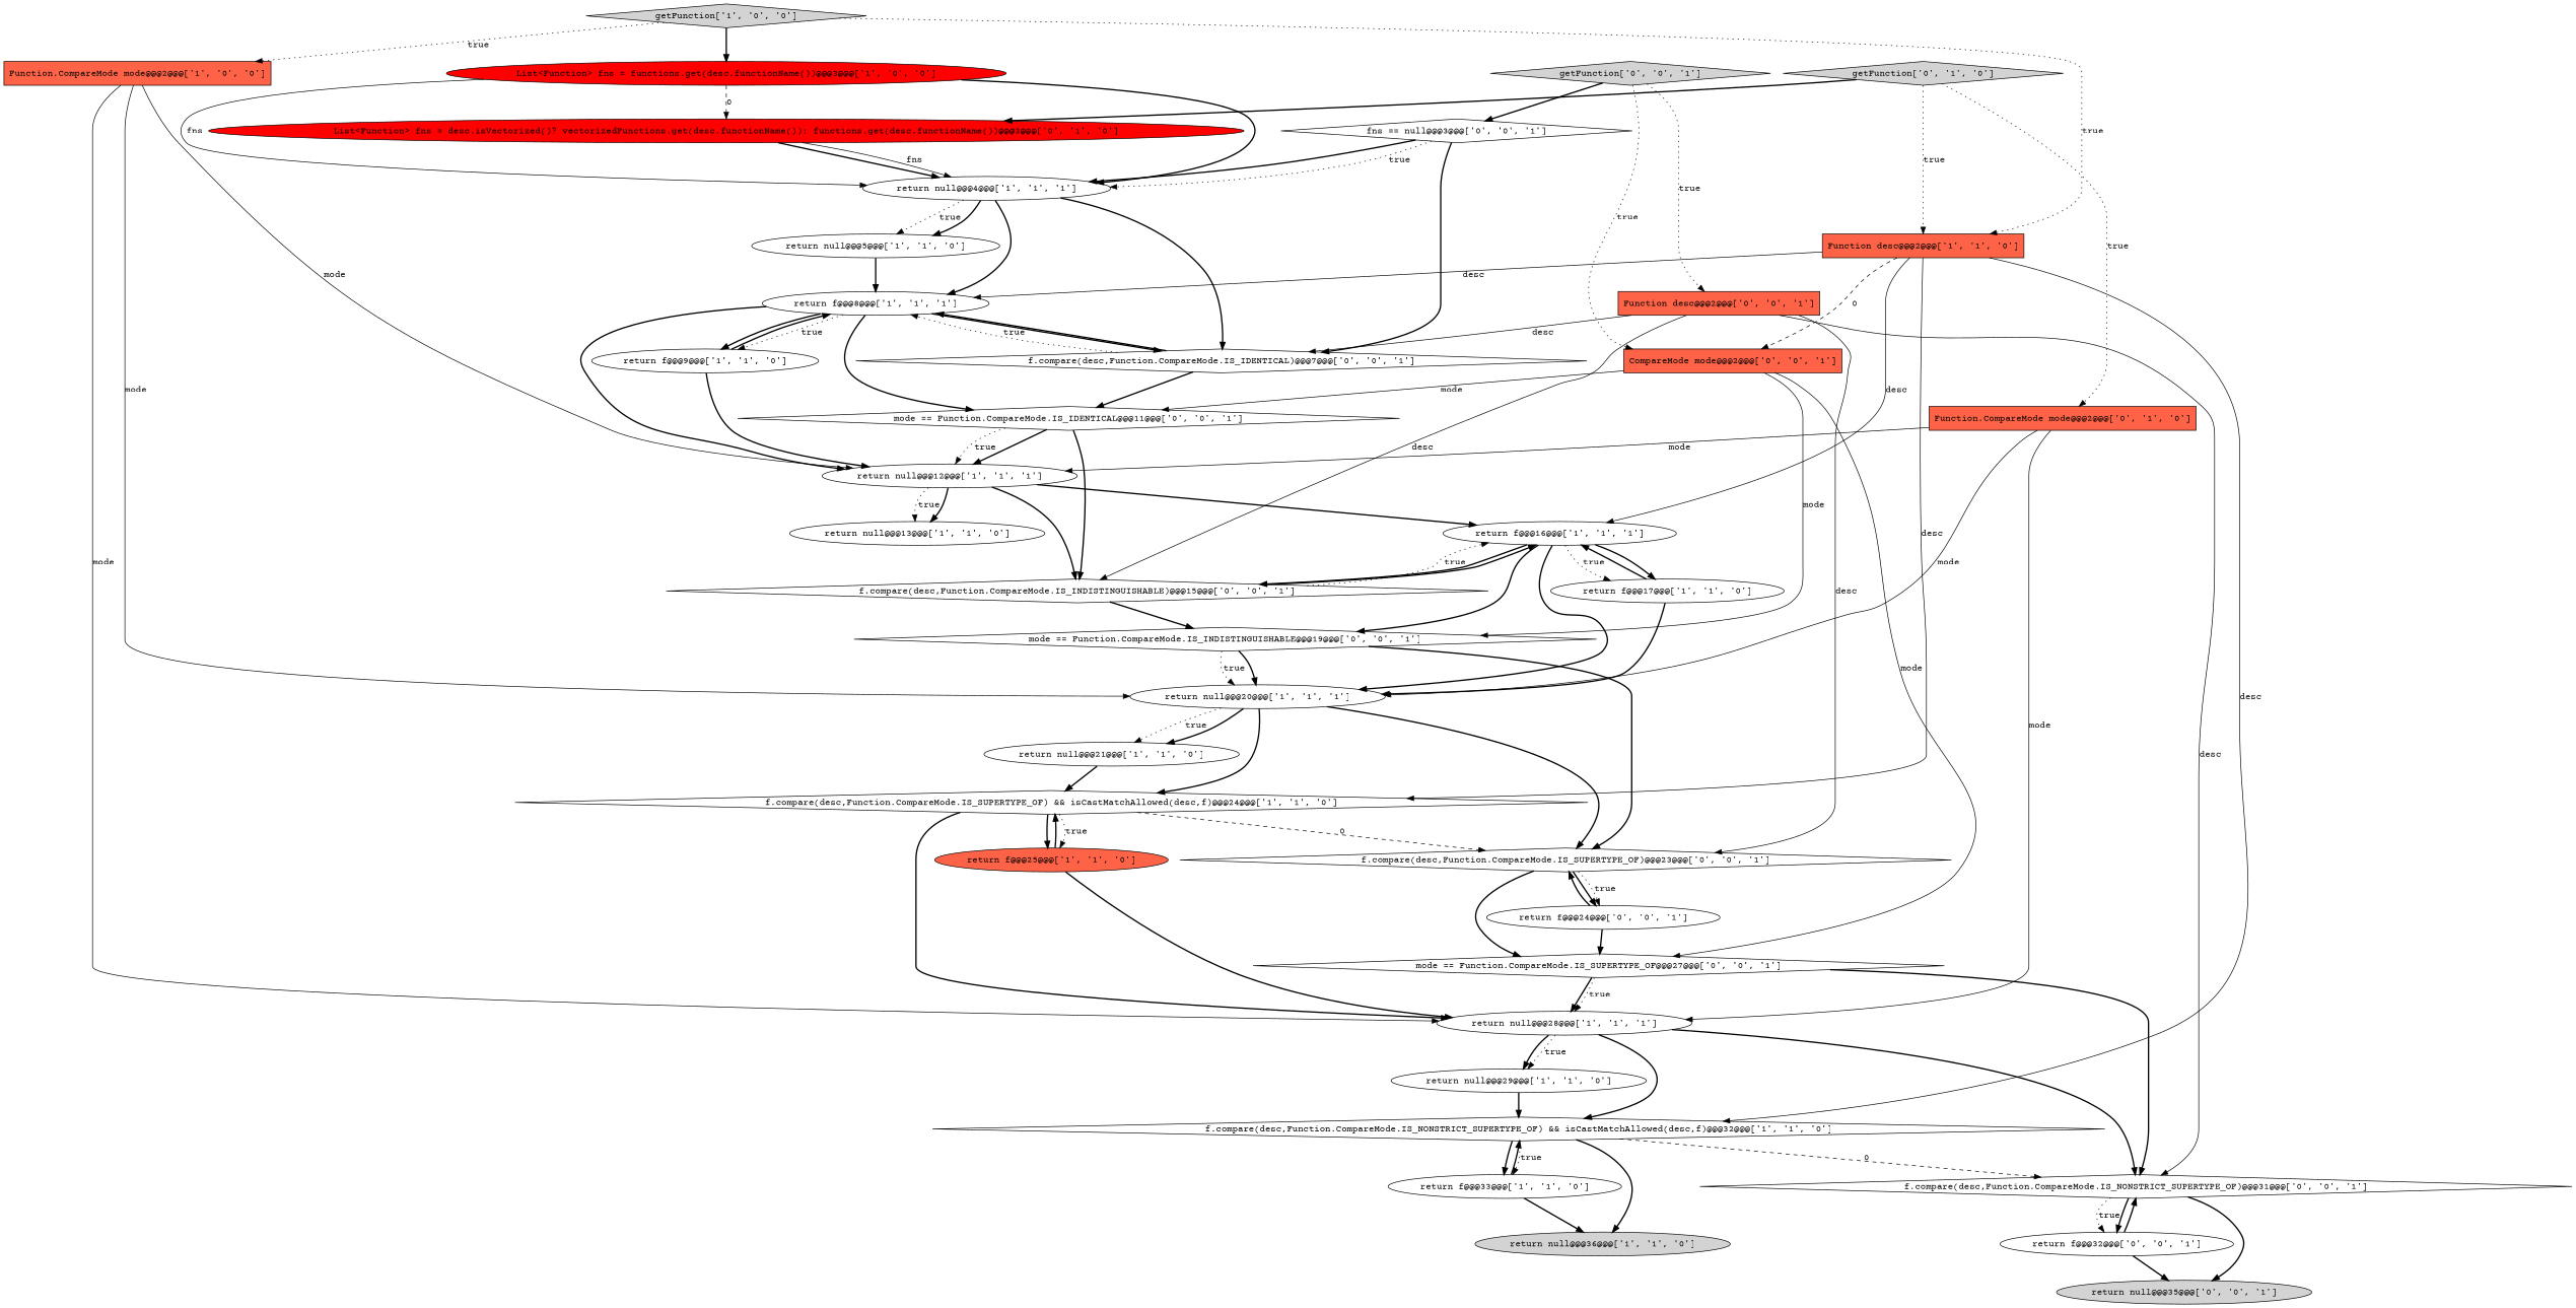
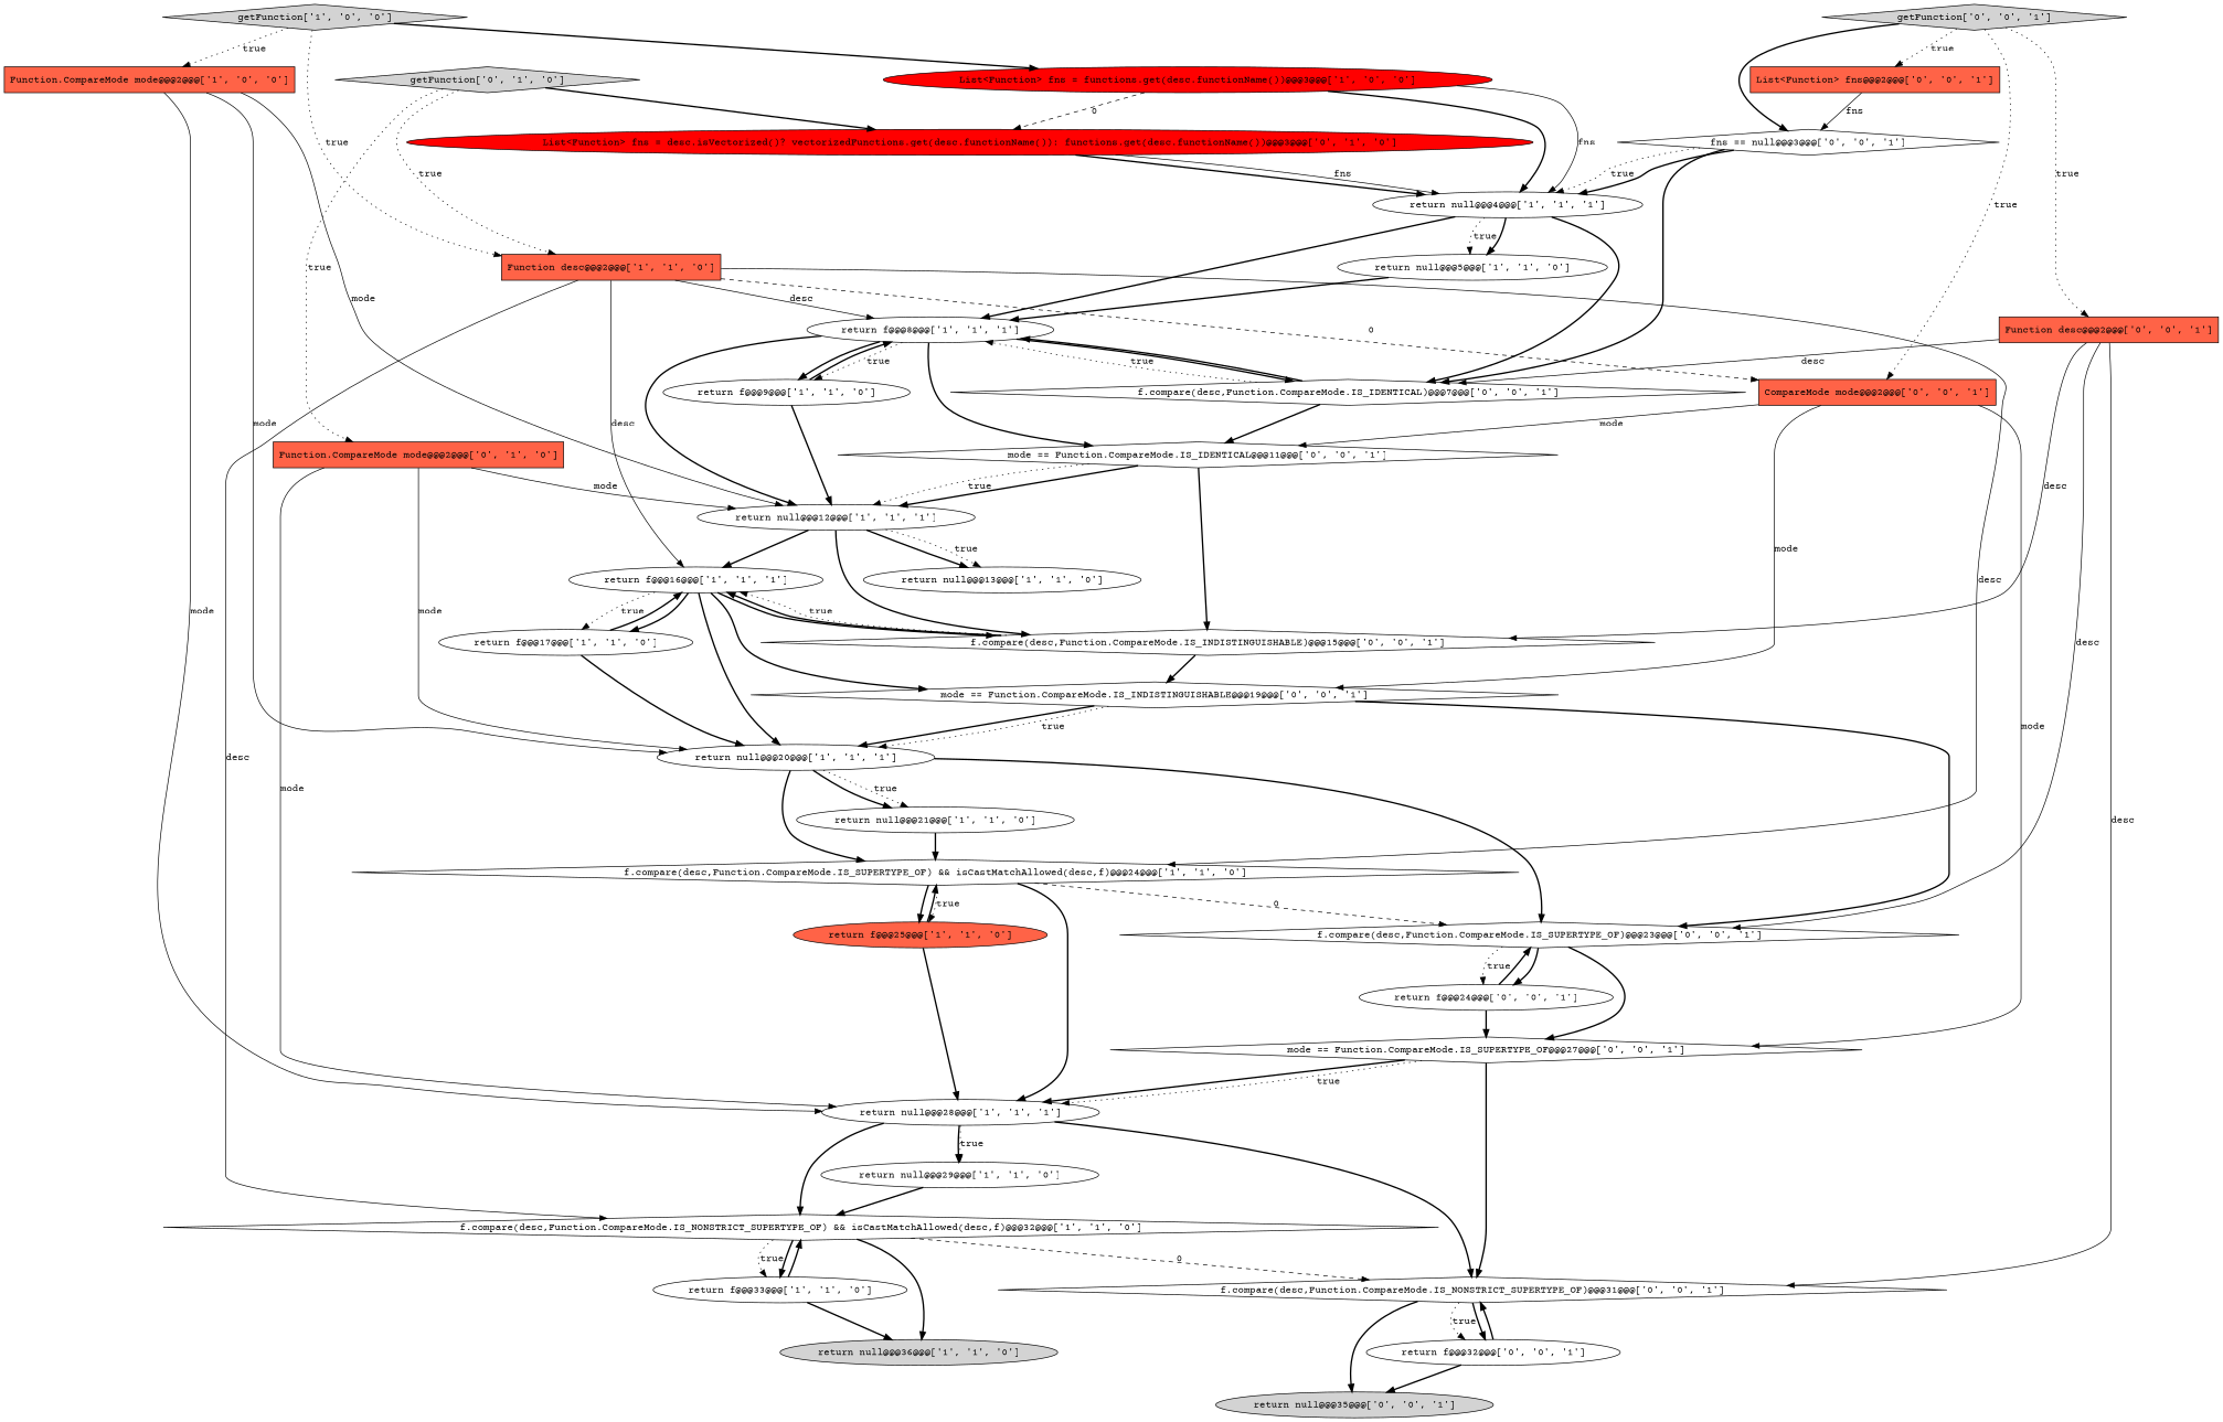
  digraph {
    fontname="Courier Prime"
    node [fillcolor=white fontname="Courier Prime" shape=ellipse style=filled]
    edge [fontname="Courier Prime" style=bold]
    n1 [fillcolor=tomato label="Function.CompareMode mode@@@2@@@['1', '0', '0']" shape=box]
    n2 [label="return null@@@28@@@['1', '1', '1']"]
    n3 [label="return null@@@12@@@['1', '1', '1']"]
    n4 [label="return null@@@20@@@['1', '1', '1']"]
    n5 [label="f.compare(desc,Function.CompareMode.IS_NONSTRICT_SUPERTYPE_OF)@@@31@@@['0', '0', '1']" shape=diamond]
    n6 [label="f.compare(desc,Function.CompareMode.IS_NONSTRICT_SUPERTYPE_OF) && isCastMatchAllowed(desc,f)@@@32@@@['1', '1', '0']" shape=diamond]
    n7 [label="return null@@@29@@@['1', '1', '0']"]
    n8 [label="return f@@@16@@@['1', '1', '1']"]
    n9 [label="f.compare(desc,Function.CompareMode.IS_INDISTINGUISHABLE)@@@15@@@['0', '0', '1']" shape=diamond]
    n10 [label="return null@@@13@@@['1', '1', '0']"]
    n11 [label="return null@@@21@@@['1', '1', '0']"]
    n12 [label="f.compare(desc,Function.CompareMode.IS_SUPERTYPE_OF) && isCastMatchAllowed(desc,f)@@@24@@@['1', '1', '0']" shape=diamond]
    n13 [label="f.compare(desc,Function.CompareMode.IS_SUPERTYPE_OF)@@@23@@@['0', '0', '1']" shape=diamond]
    n14 [label="return null@@@4@@@['1', '1', '1']"]
    n15 [label="return null@@@5@@@['1', '1', '0']"]
    n16 [label="return f@@@8@@@['1', '1', '1']"]
    n17 [label="f.compare(desc,Function.CompareMode.IS_IDENTICAL)@@@7@@@['0', '0', '1']" shape=diamond]
    n18 [label="mode == Function.CompareMode.IS_IDENTICAL@@@11@@@['0', '0', '1']" shape=diamond]
    n19 [label="return f@@@9@@@['1', '1', '0']"]
    n20 [label="return f@@@17@@@['1', '1', '0']"]
    n21 [label="mode == Function.CompareMode.IS_INDISTINGUISHABLE@@@19@@@['0', '0', '1']" shape=diamond]
    n22 [fillcolor=tomato label="Function.CompareMode mode@@@2@@@['0', '1', '0']" shape=box]
    n23 [fillcolor=lightgray label="return null@@@35@@@['0', '0', '1']"]
    n24 [label="return f@@@32@@@['0', '0', '1']"]
    n25 [fillcolor=red label="List<Function> fns = functions.get(desc.functionName())@@@3@@@['1', '0', '0']"]
    n26 [fillcolor=red label="List<Function> fns = desc.isVectorized()? vectorizedFunctions.get(desc.functionName()): functions.get(desc.functionName())@@@3@@@['0', '1', '0']"]
    n27 [label="mode == Function.CompareMode.IS_SUPERTYPE_OF@@@27@@@['0', '0', '1']" shape=diamond]
    n28 [fillcolor=tomato label="return f@@@25@@@['1', '1', '0']"]
    n29 [fillcolor=lightgray label="getFunction['0', '1', '0']" shape=diamond]
    n30 [fillcolor=tomato label="Function desc@@@2@@@['1', '1', '0']" shape=box]
    n31 [fillcolor=tomato label="CompareMode mode@@@2@@@['0', '0', '1']" shape=box]
    n32 [label="return f@@@24@@@['0', '0', '1']"]
    n33 [label="return f@@@33@@@['1', '1', '0']"]
    n34 [fillcolor=lightgray label="return null@@@36@@@['1', '1', '0']"]
+   n35 [fillcolor=tomato label="List<Function> fns@@@2@@@['0', '0', '1']" shape=box]
    n36 [label="fns == null@@@3@@@['0', '0', '1']" shape=diamond]
    n37 [fillcolor=lightgray label="getFunction['0', '0', '1']" shape=diamond]
    n38 [fillcolor=tomato label="Function desc@@@2@@@['0', '0', '1']" shape=box]
    n39 [fillcolor=lightgray label="getFunction['1', '0', '0']" shape=diamond]
    n1 -> n2 [label=mode style=solid]
    n1 -> n3 [label=mode style=solid]
    n1 -> n4 [label=mode style=solid]
    n2 -> n5
    n2 -> n6
    n2 -> n7 [label=true style=dotted]
    n2 -> n7
    n3 -> n8
    n3 -> n9
    n3 -> n10 [label=true style=dotted]
    n3 -> n10
    n4 -> n11 [label=true style=dotted]
    n4 -> n11
    n4 -> n12
    n4 -> n13
    n5 -> n23
    n5 -> n24 [label=true style=dotted]
    n5 -> n24
    n6 -> n5 [label=0 style=dashed]
    n6 -> n33 [label=true style=dotted]
    n6 -> n33
    n6 -> n34
    n7 -> n6
    n8 -> n4
    n8 -> n9
    n8 -> n20
    n8 -> n20 [label=true style=dotted]
    n8 -> n21
    n9 -> n8 [label=true style=dotted]
    n9 -> n8
    n9 -> n21
    n11 -> n12
    n12 -> n2
    n12 -> n13 [label=0 style=dashed]
    n12 -> n28 [label=true style=dotted]
    n12 -> n28
    n13 -> n27
    n13 -> n32
    n13 -> n32 [label=true style=dotted]
    n14 -> n15 [label=true style=dotted]
    n14 -> n15
    n14 -> n16
    n14 -> n17
    n15 -> n16
    n16 -> n3
    n16 -> n17
    n16 -> n18
    n16 -> n19 [label=true style=dotted]
    n16 -> n19
    n17 -> n16 [label=true style=dotted]
    n17 -> n16
    n17 -> n18
    n18 -> n3
    n18 -> n3 [label=true style=dotted]
    n18 -> n9
    n19 -> n3
    n19 -> n16
    n20 -> n4
    n20 -> n8
    n21 -> n4
    n21 -> n4 [label=true style=dotted]
    n21 -> n13
    n22 -> n2 [label=mode style=solid]
    n22 -> n3 [label=mode style=solid]
    n22 -> n4 [label=mode style=solid]
    n24 -> n5
    n24 -> n23
    n25 -> n14 [label=fns style=solid]
    n25 -> n14
    n25 -> n26 [label=0 style=dashed]
    n26 -> n14
    n26 -> n14 [label=fns style=solid]
    n27 -> n2
    n27 -> n2 [label=true style=dotted]
    n27 -> n5
    n28 -> n2
    n28 -> n12
    n29 -> n22 [label=true style=dotted]
    n29 -> n26
    n29 -> n30 [label=true style=dotted]
    n30 -> n6 [label=desc style=solid]
    n30 -> n8 [label=desc style=solid]
    n30 -> n12 [label=desc style=solid]
    n30 -> n16 [label=desc style=solid]
    n30 -> n31 [label=0 style=dashed]
    n31 -> n18 [label=mode style=solid]
    n31 -> n21 [label=mode style=solid]
    n31 -> n27 [label=mode style=solid]
    n32 -> n13
    n32 -> n27
    n33 -> n6
    n33 -> n34
+   n35 -> n36 [label=fns style=solid]
    n36 -> n14 [label=true style=dotted]
    n36 -> n14
    n36 -> n17
    n37 -> n31 [label=true style=dotted]
+   n37 -> n35 [label=true style=dotted]
    n37 -> n36
    n37 -> n38 [label=true style=dotted]
    n38 -> n5 [label=desc style=solid]
    n38 -> n9 [label=desc style=solid]
    n38 -> n13 [label=desc style=solid]
    n38 -> n17 [label=desc style=solid]
    n39 -> n1 [label=true style=dotted]
    n39 -> n25
    n39 -> n30 [label=true style=dotted]
  }
